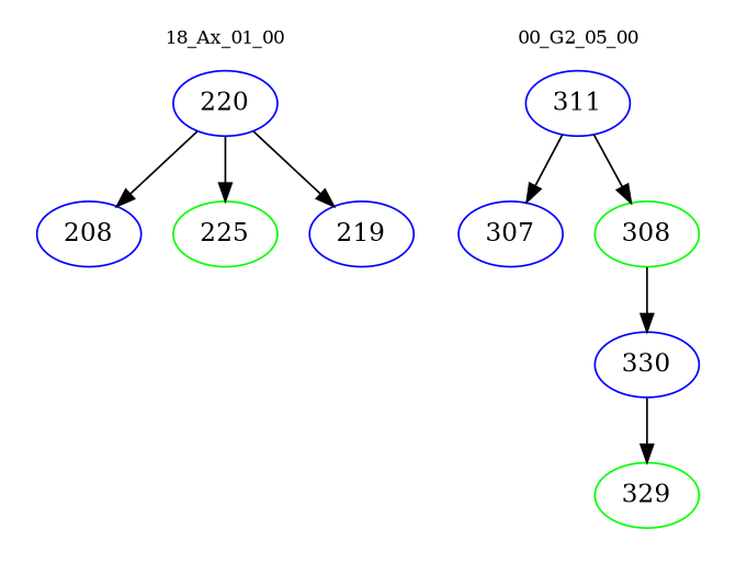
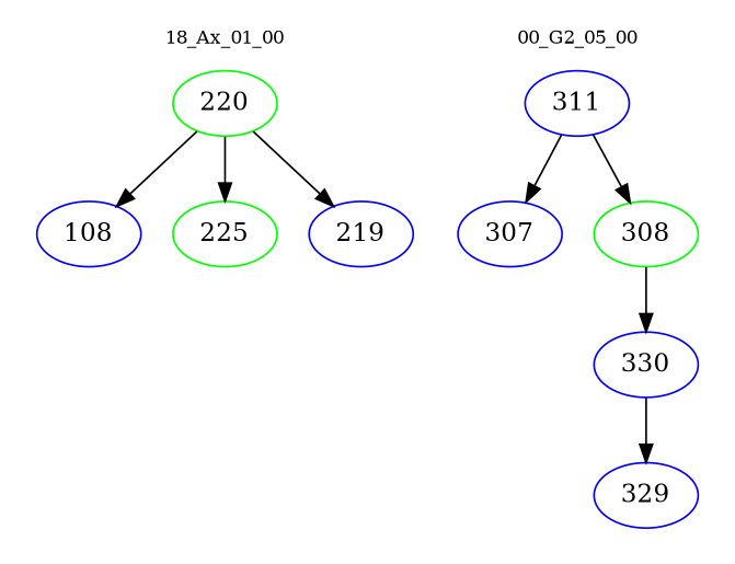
  digraph {
    node [color=blue]
    edge [color=black]
-   n1 [label=220]
-   n2 [label=208]
+   n1 [color=green label=220]
+   n2 [label=108]
    n3 [color=green label=225]
    n4 [label=219]
    n5 [label=311]
    n6 [label=307]
    n7 [label=330]
    n8 [color=green label=308]
-   n9 [color=green label=329]
+   n9 [label=329]
    subgraph cluster_1 {
      color=white
      fontsize=10
      label="18_Ax_01_00"
      n1
      n2
      n3
      n4
    }
    subgraph cluster_2 {
      color=white
      fontsize=10
      label="00_G2_05_00"
      n5
      n6
      n7
      n8
      n9
    }
    n1 -> n2
    n1 -> n3
    n1 -> n4
    n5 -> n6
    n5 -> n8
    n7 -> n9
    n8 -> n7
  }
